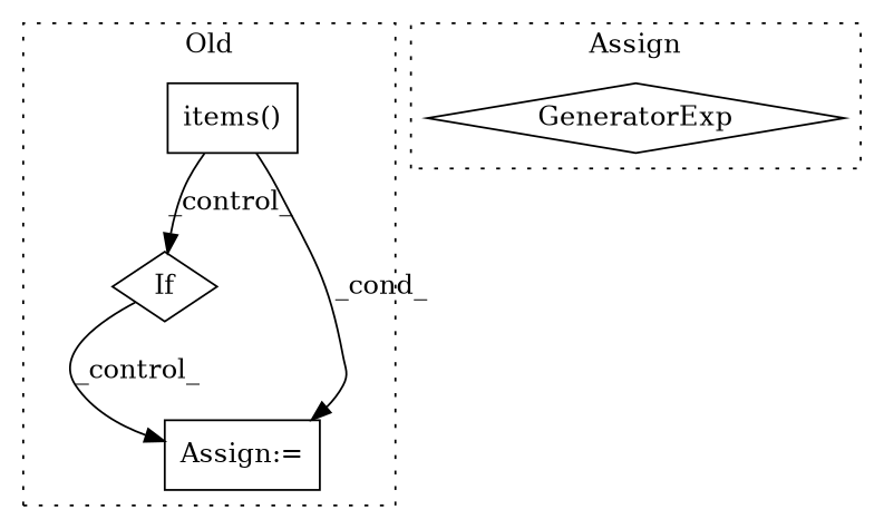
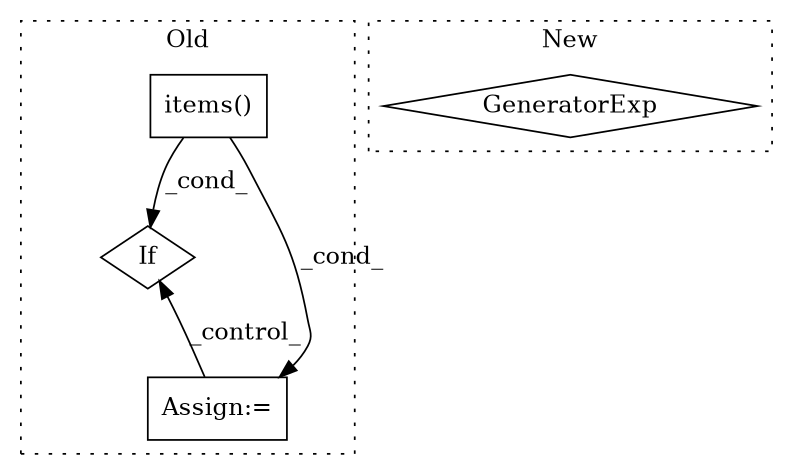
  digraph {
    node [l=3 shape=box]
    n1 [a=75 l=34 label="items()" s=4622]
    n2 [a=96 label=If s=4759 shape=diamond]
    n3 [a=68 label="Assign:=" s=4964]
    n4 [a=55 l=4 label=GeneratorExp s=4942 shape=diamond]
    subgraph cluster_1 {
      label=Old
      style=dotted
      n1
      n2
      n3
    }
    subgraph cluster_2 {
-     label=Assign
+     label=New
      style=dotted
      n4
    }
-   n1 -> n2 [label=_control_]
+   n1 -> n2 [label=_cond_]
    n1 -> n3 [label=_cond_]
-   n2 -> n3 [label=_control_]
+   n3 -> n2 [label=_control_]
  }
